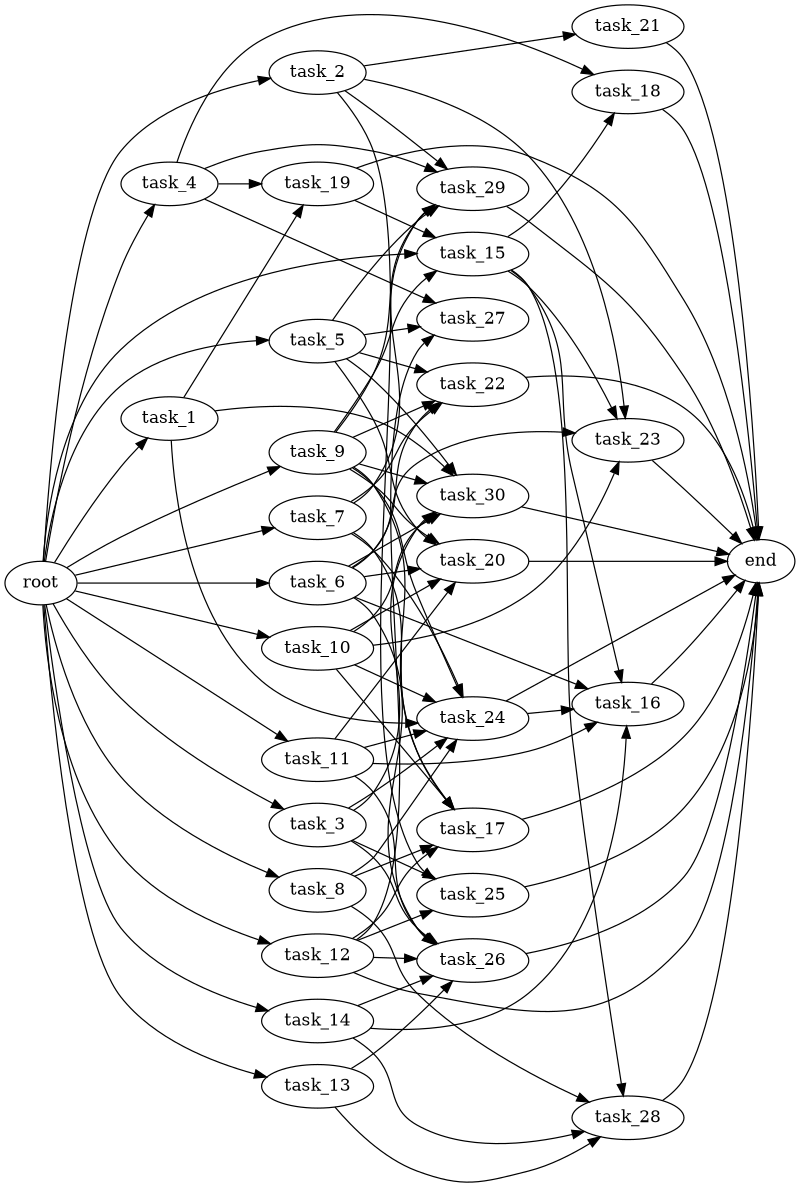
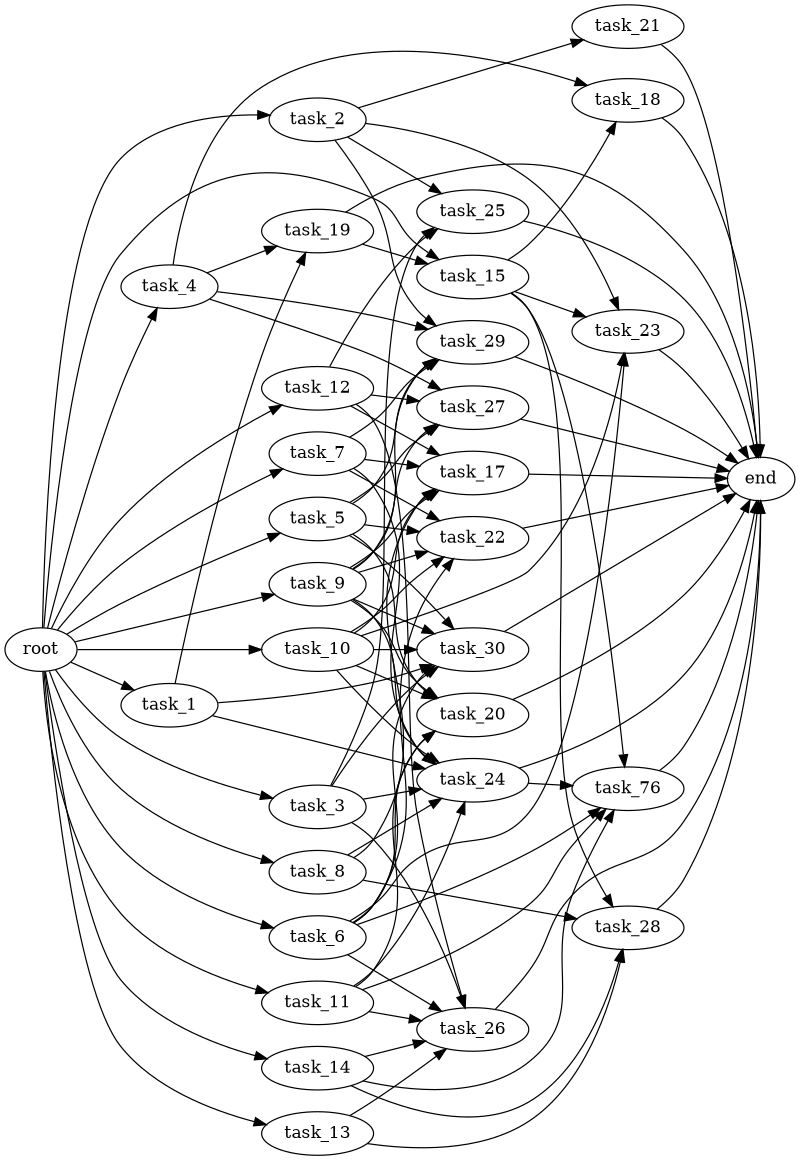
  digraph {
    rankdir=LR
    root
    task_1
    task_2
    task_3
    task_4
    task_5
    task_6
    task_7
    task_8
    task_9
    task_10
    task_11
    task_12
    task_13
    task_14
    task_15
    task_19
    task_24
    task_30
    task_21
    task_23
    task_25
    task_29
    task_26
    task_18
    task_27
    task_20
    task_22
-   task_16
+   task_16 [label=task_76]
    task_17
    task_28
    end
    root -> task_1
    root -> task_2
    root -> task_3
    root -> task_4
    root -> task_5
    root -> task_6
    root -> task_7
    root -> task_8
    root -> task_9
    root -> task_10
    root -> task_11
    root -> task_12
    root -> task_13
    root -> task_14
    root -> task_15
    task_1 -> task_19
    task_1 -> task_24
    task_1 -> task_30
    task_2 -> task_21
    task_2 -> task_23
    task_2 -> task_25
    task_2 -> task_29
    task_3 -> task_24
    task_3 -> task_30
    task_3 -> task_25
    task_3 -> task_26
    task_4 -> task_19
    task_4 -> task_29
    task_4 -> task_18
    task_4 -> task_27
    task_5 -> task_30
    task_5 -> task_29
    task_5 -> task_27
    task_5 -> task_20
    task_5 -> task_22
    task_6 -> task_30
    task_6 -> task_23
    task_6 -> task_26
    task_6 -> task_20
    task_6 -> task_22
    task_6 -> task_16
    task_7 -> task_24
    task_7 -> task_29
    task_7 -> task_22
    task_7 -> task_17
    task_8 -> task_24
    task_8 -> task_17
    task_8 -> task_28
    task_9 -> task_24
    task_9 -> task_30
    task_9 -> task_29
-   task_9 -> task_15
+   task_9 -> task_27
    task_9 -> task_20
    task_9 -> task_22
    task_9 -> task_17
    task_10 -> task_24
    task_10 -> task_30
    task_10 -> task_23
    task_10 -> task_20
+   task_10 -> task_22
    task_10 -> task_17
    task_11 -> task_24
    task_11 -> task_26
    task_11 -> task_20
    task_11 -> task_16
    task_12 -> task_25
    task_12 -> task_26
    task_12 -> task_27
    task_12 -> task_17
    task_13 -> task_26
    task_13 -> task_28
    task_14 -> task_26
    task_14 -> task_16
    task_14 -> task_28
    task_15 -> task_23
    task_15 -> task_18
    task_15 -> task_16
    task_15 -> task_28
    task_19 -> task_15
    task_19 -> end
    task_24 -> task_16
    task_24 -> end
    task_30 -> end
    task_21 -> end
    task_23 -> end
    task_25 -> end
    task_29 -> end
    task_26 -> end
    task_18 -> end
-   task_12 -> end
+   task_27 -> end
    task_20 -> end
    task_22 -> end
    task_16 -> end
    task_17 -> end
    task_28 -> end
  }
